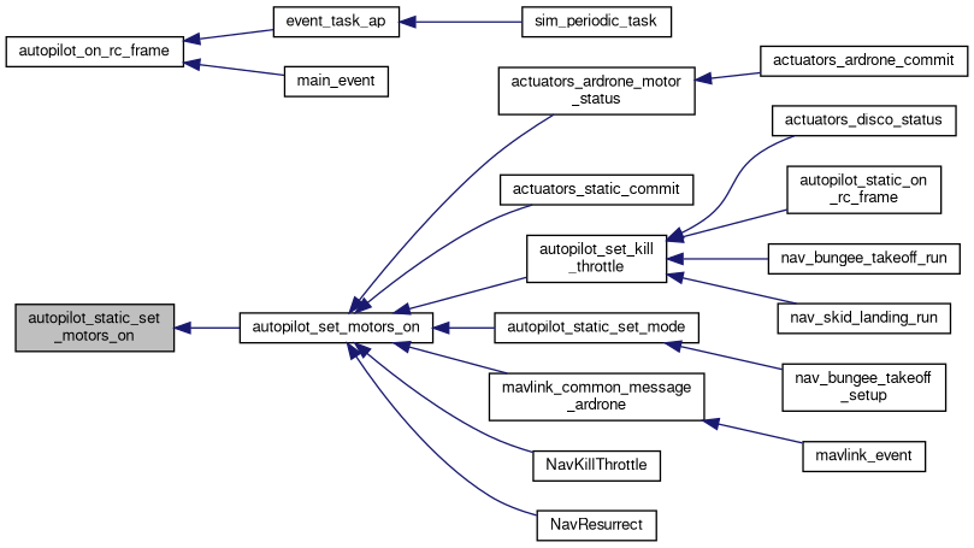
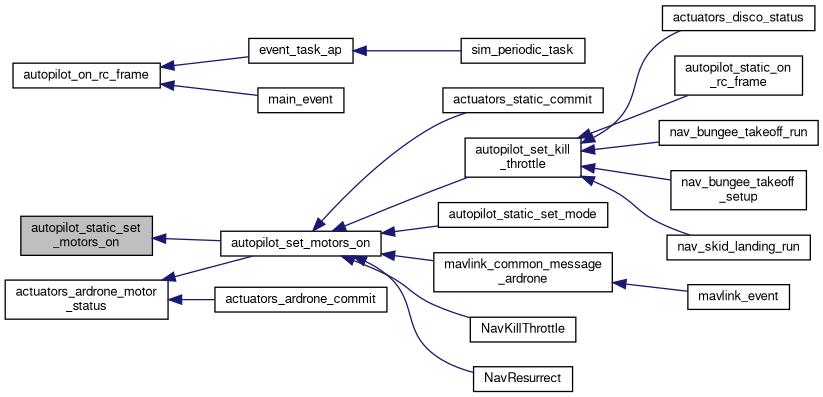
  digraph {
    rankdir=LR
    node [color=black fillcolor=white fontname=FreeSans fontsize=10 shape=record style=filled]
    edge [color=midnightblue dir=back fontname=FreeSans fontsize=10 labelfontname=FreeSans labelfontsize=10 style=solid]
    n1 [fillcolor=grey75 fontcolor=black height=0.2 label="autopilot_static_set\l_motors_on" width=0.4]
    n2 [height=0.2 label=autopilot_set_motors_on width=0.4]
    n3 [height=0.2 label="actuators_ardrone_motor\l_status" width=0.4]
    n4 [height=0.2 label=actuators_static_commit width=0.4]
    n5 [height=0.2 label="autopilot_set_kill\l_throttle" width=0.4]
    n6 [height=0.2 label=autopilot_static_set_mode width=0.4]
    n7 [height=0.2 label="mavlink_common_message\l_ardrone" width=0.4]
    n8 [height=0.2 label=NavKillThrottle width=0.4]
    n9 [height=0.2 label=NavResurrect width=0.4]
    n10 [height=0.2 label=actuators_ardrone_commit width=0.4]
    n11 [height=0.2 label=actuators_disco_status width=0.4]
    n12 [height=0.2 label="autopilot_static_on\l_rc_frame" width=0.4]
    n13 [height=0.2 label=nav_bungee_takeoff_run width=0.4]
    n14 [height=0.2 label="nav_bungee_takeoff\l_setup" width=0.4]
    n15 [height=0.2 label=nav_skid_landing_run width=0.4]
    n16 [height=0.2 label=mavlink_event width=0.4]
    n17 [height=0.2 label=autopilot_on_rc_frame width=0.4]
    n18 [height=0.2 label=event_task_ap width=0.4]
    n19 [height=0.2 label=main_event width=0.4]
    n20 [height=0.2 label=sim_periodic_task width=0.4]
    n1 -> n2
-   n2 -> n3
+   n3 -> n2
    n2 -> n4
    n2 -> n5
    n2 -> n6
    n2 -> n7
    n2 -> n8
    n2 -> n9
    n3 -> n10
    n5 -> n11
    n5 -> n12
    n5 -> n13
-   n6 -> n14
+   n5 -> n14
    n5 -> n15
    n7 -> n16
    n17 -> n18
    n17 -> n19
    n18 -> n20
  }
